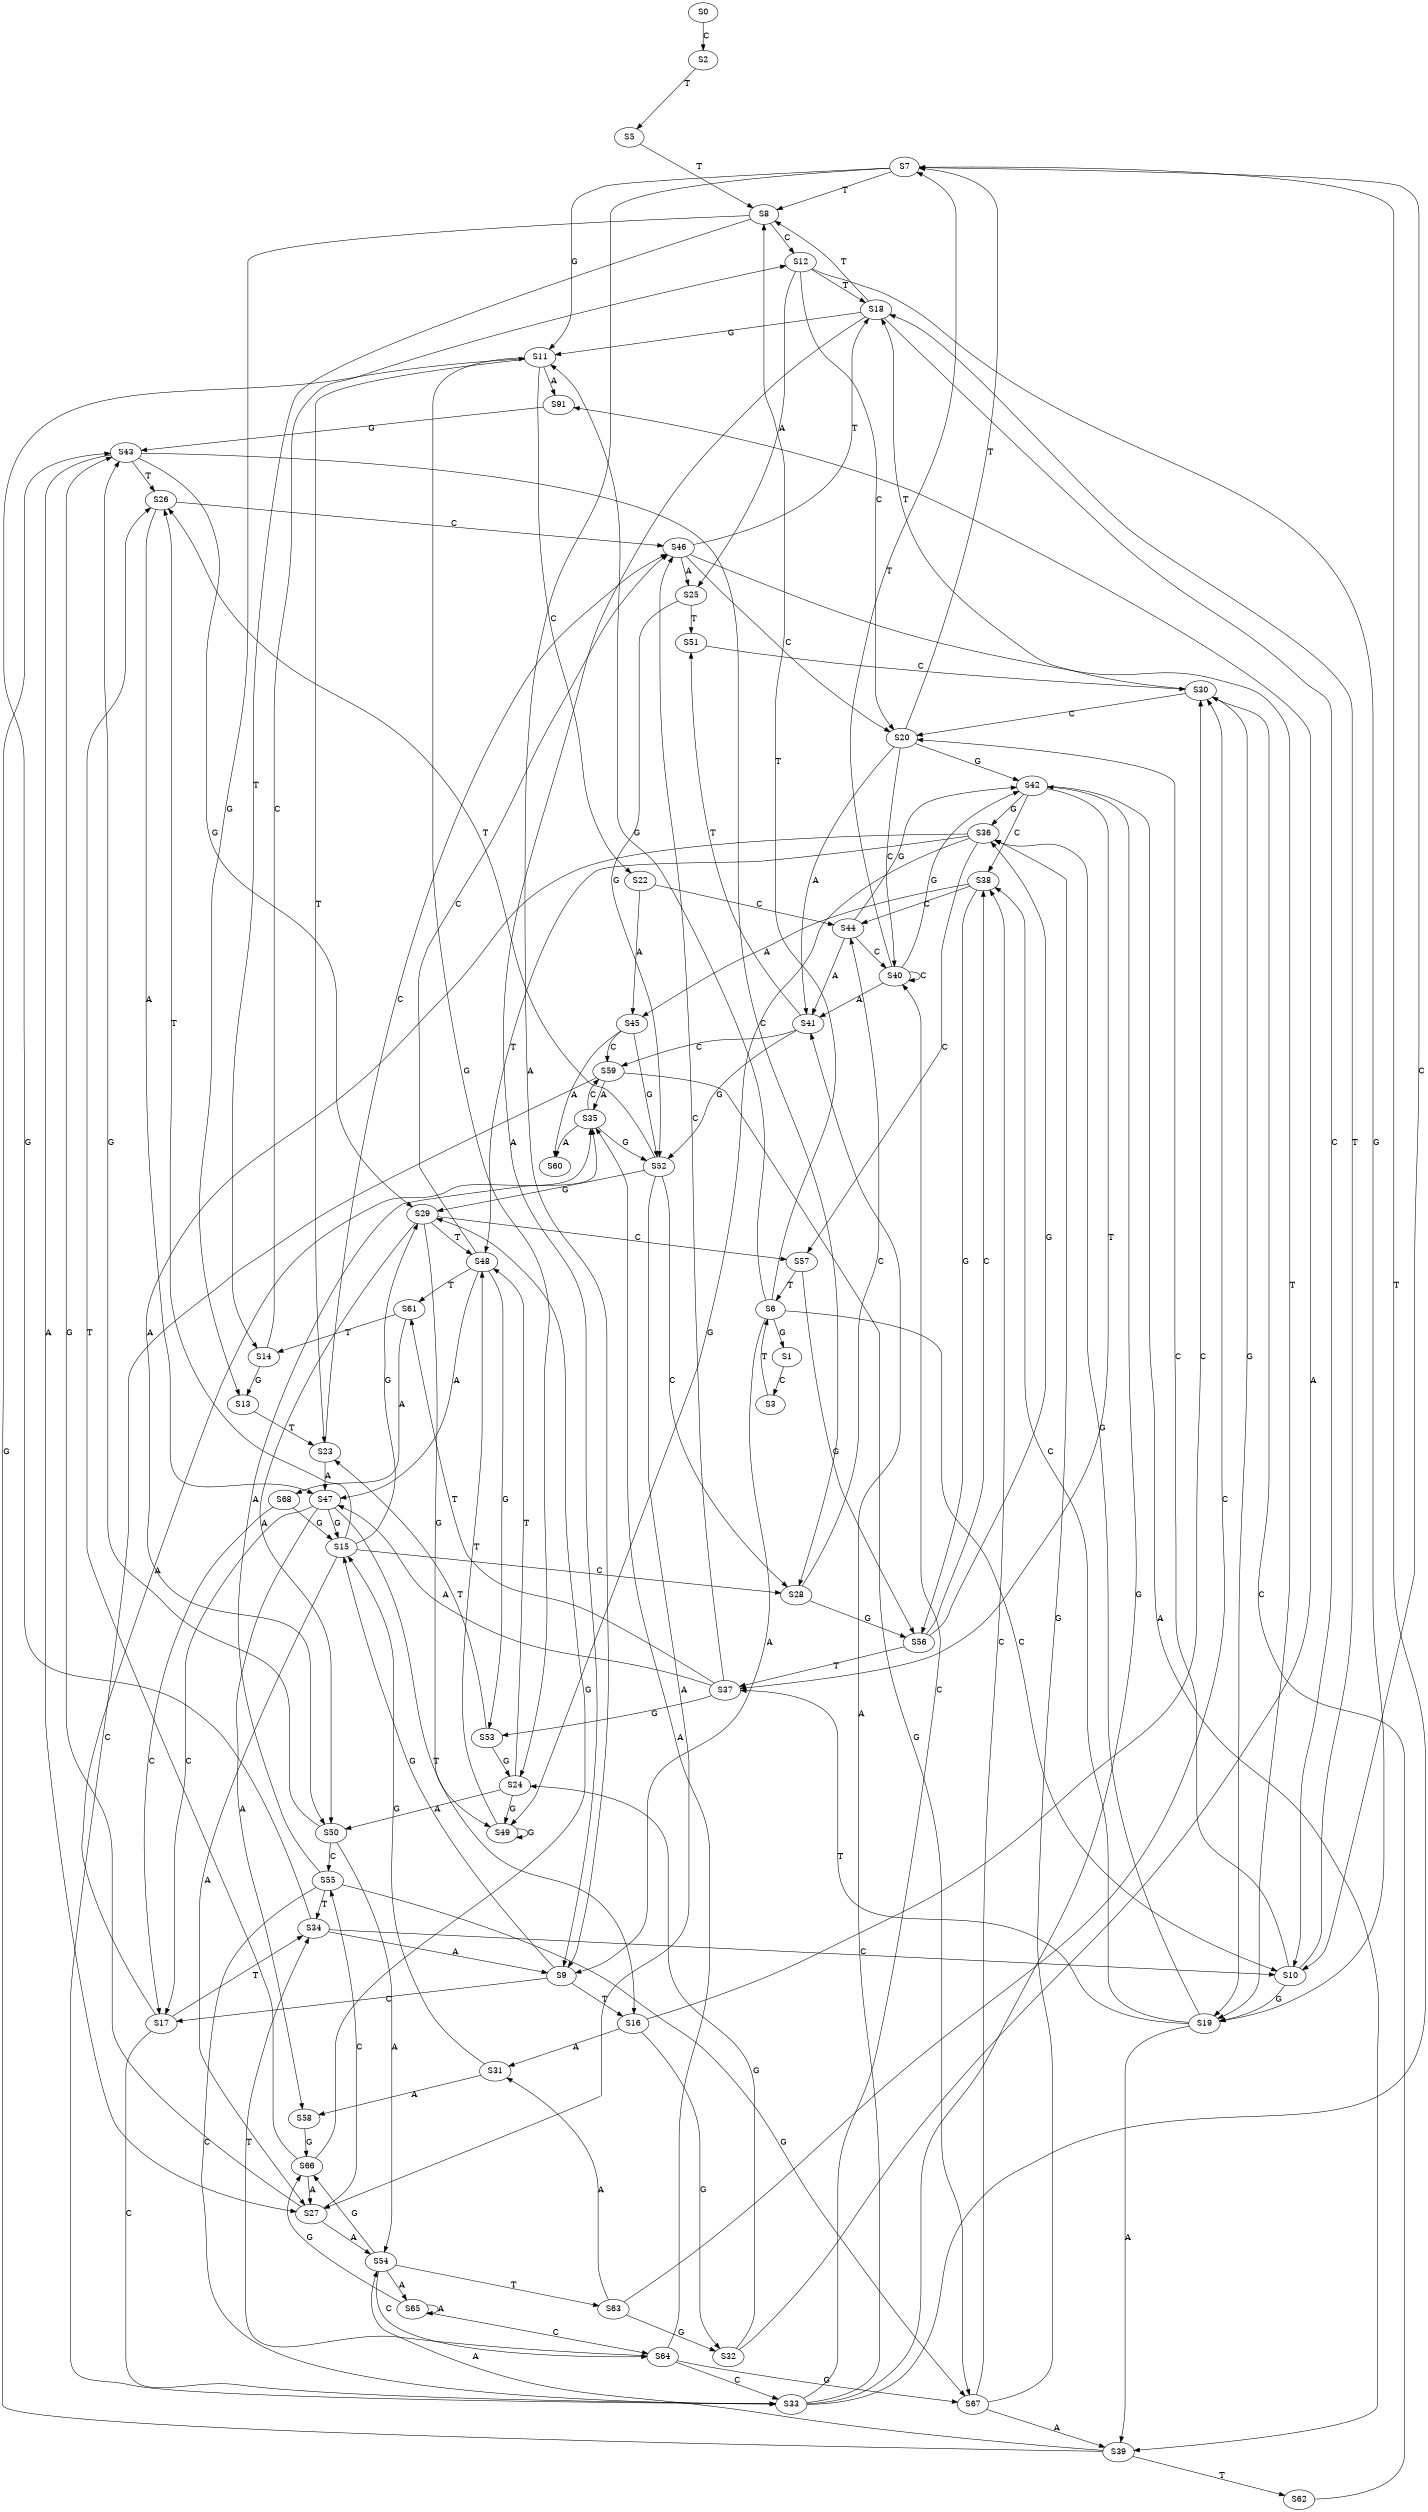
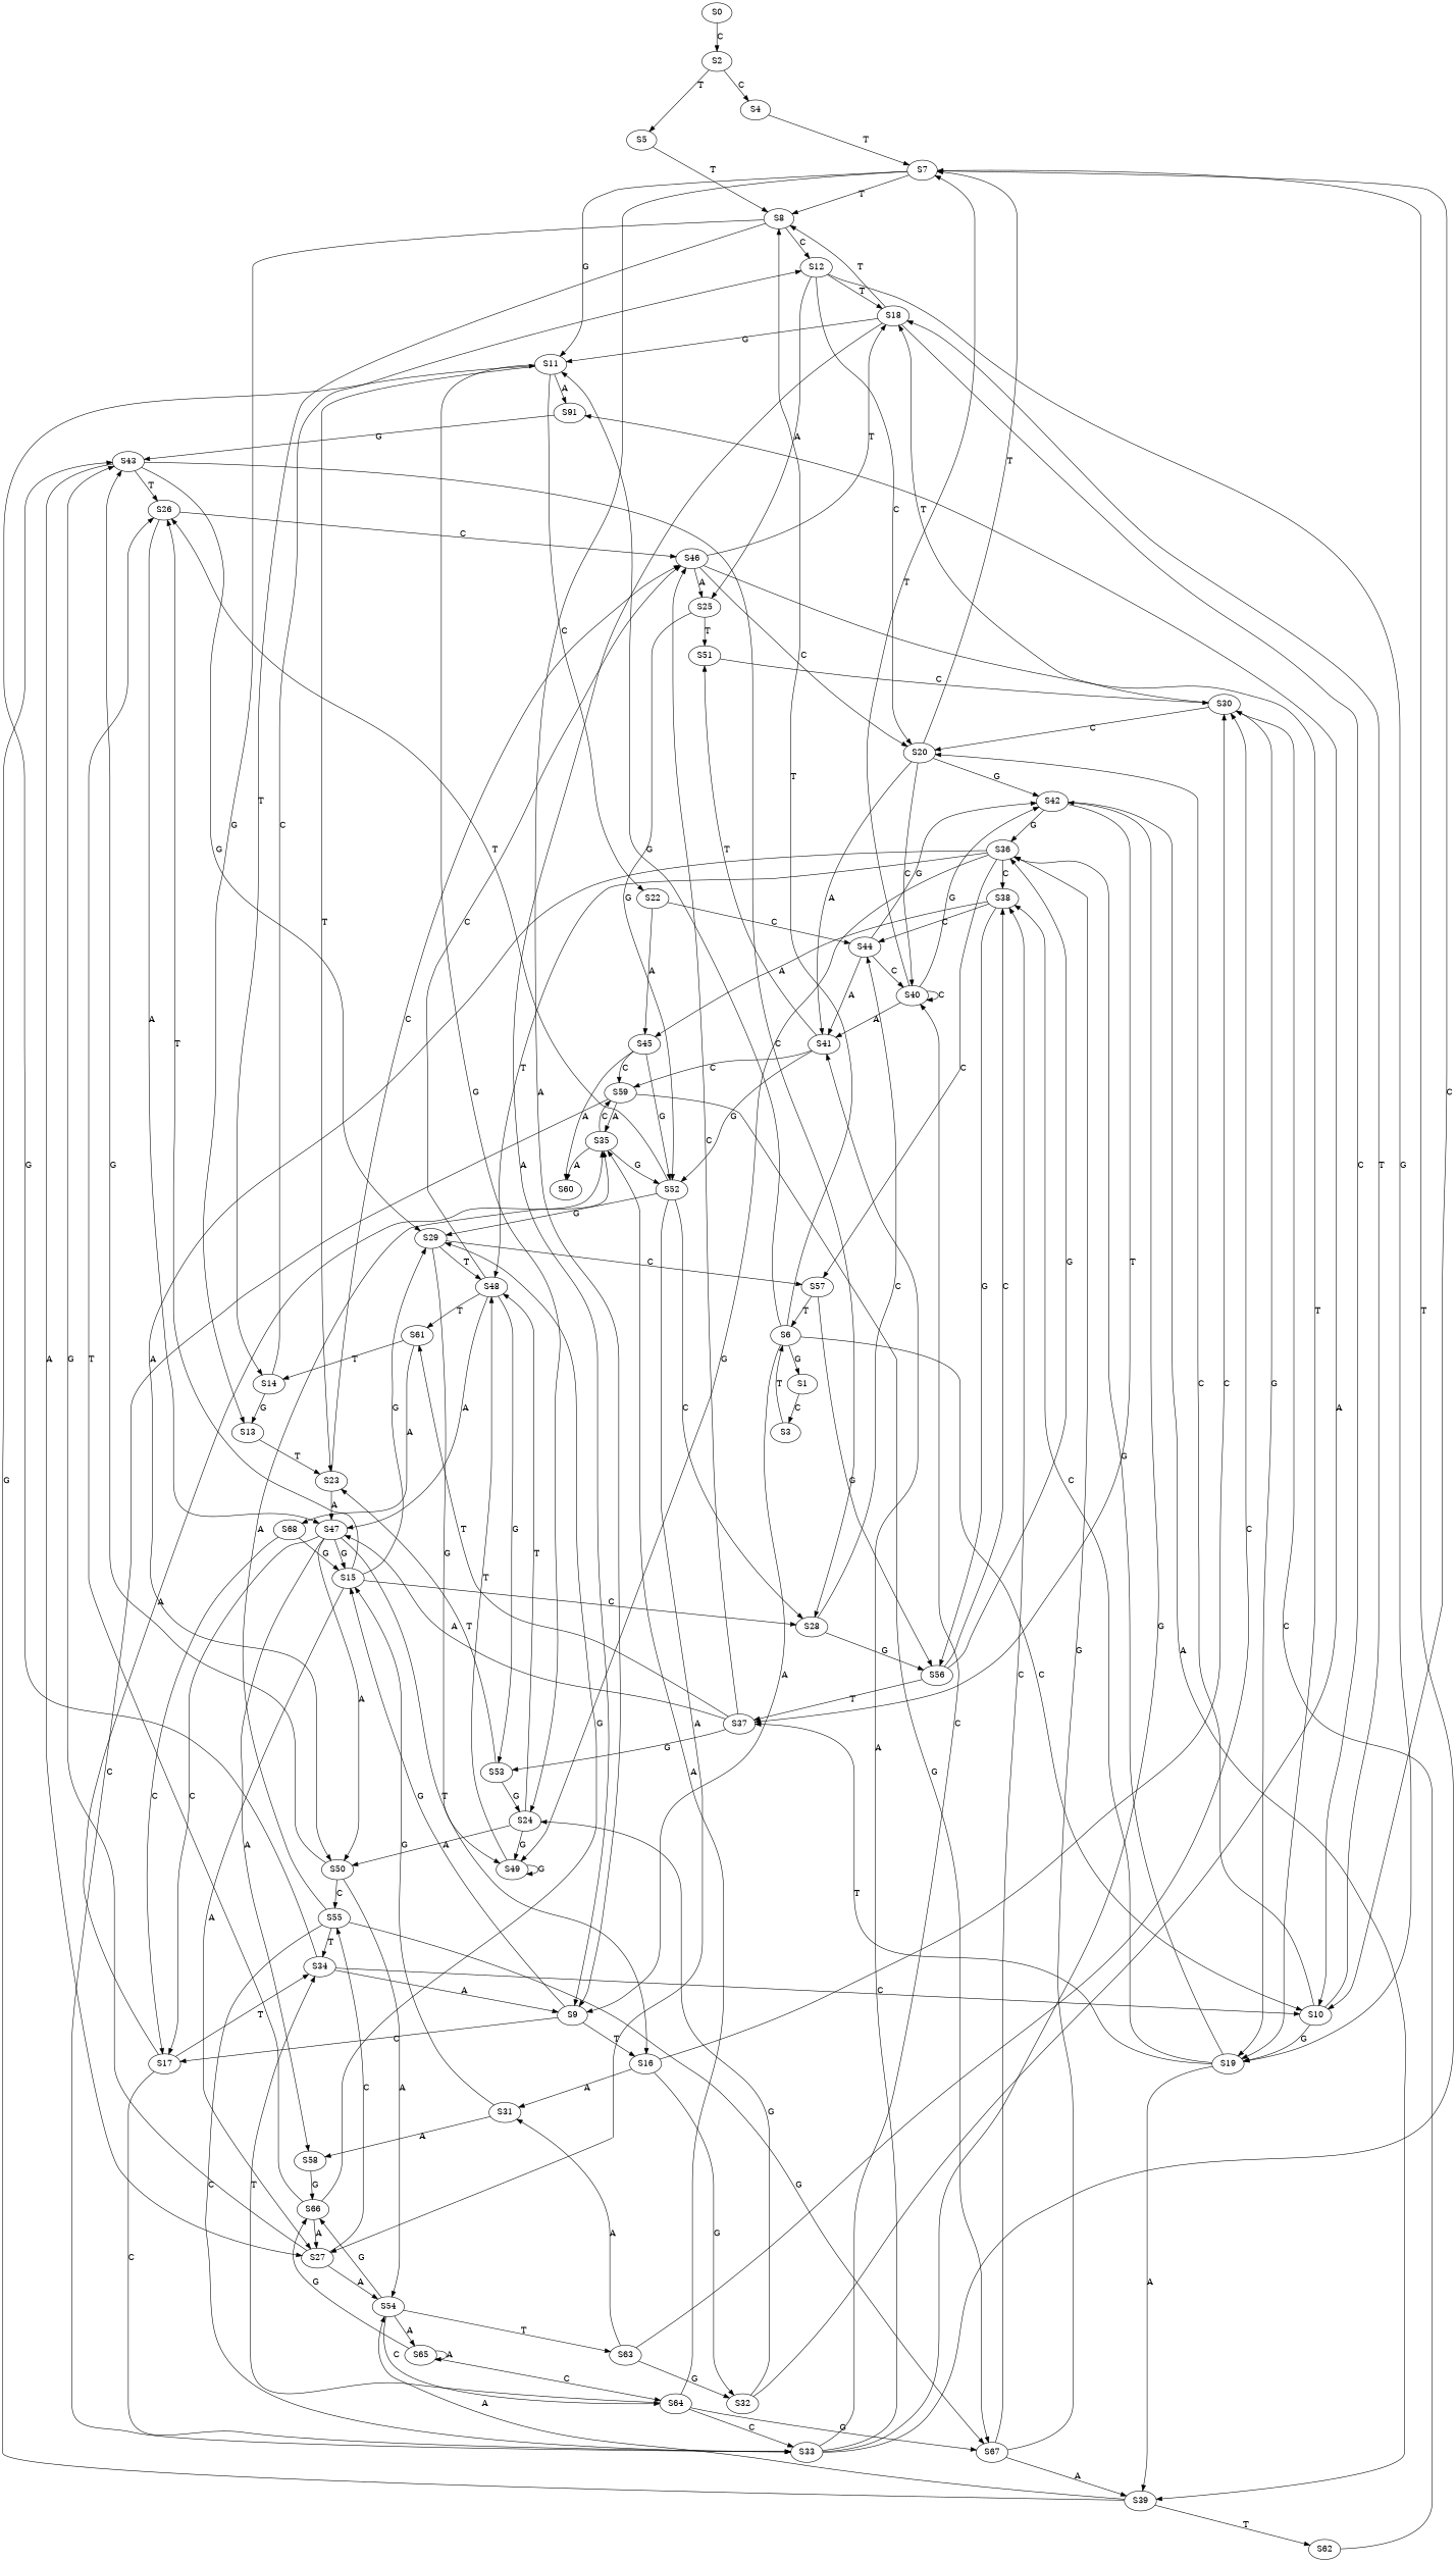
  strict digraph {
    S0
    S2
    S1
    S3
+   S4
    S5
    S6
    S7
    S8
    S9
    S10
    S11
    S12
    S13
    S14
    S15
    S16
    S17
    S18
    S19
    S20
    n22 [label=S91]
    S22
    S23
    S24
    S25
    S26
    S27
    S28
    S29
    S30
    S31
    S32
    S33
    S34
    S35
    S36
    S37
    S38
    S39
    S40
    S41
    S42
    S43
    S44
    S45
    S46
    S47
    S48
    S49
    S50
    S51
    S52
    S54
    S55
    S56
    S57
    S58
    S59
    S60
    S53
    S61
    S62
    S63
    S64
    S65
    S66
    S67
    S68
    S0 -> S2 [label=C]
+   S2 -> S4 [label=C]
    S2 -> S5 [label=T]
    S1 -> S3 [label=C]
    S3 -> S6 [label=T]
+   S4 -> S7 [label=T]
    S5 -> S8 [label=T]
    S6 -> S1 [label=G]
    S6 -> S8 [label=T]
    S6 -> S9 [label=A]
    S6 -> S10 [label=C]
    S6 -> S11 [label=G]
    S7 -> S8 [label=T]
    S7 -> S9 [label=A]
    S7 -> S10 [label=C]
    S7 -> S11 [label=G]
    S8 -> S12 [label=C]
    S8 -> S13 [label=G]
    S8 -> S14 [label=T]
    S9 -> S15 [label=G]
    S9 -> S16 [label=T]
    S9 -> S17 [label=C]
    S10 -> S18 [label=T]
    S10 -> S19 [label=G]
    S10 -> S20 [label=C]
    S11 -> n22 [label=A]
    S11 -> S22 [label=C]
    S11 -> S23 [label=T]
    S11 -> S24 [label=G]
    S12 -> S18 [label=T]
    S12 -> S19 [label=G]
    S12 -> S20 [label=C]
    S12 -> S25 [label=A]
    S13 -> S23 [label=T]
    S14 -> S12 [label=C]
    S14 -> S13 [label=G]
    S15 -> S26 [label=T]
    S15 -> S27 [label=A]
    S15 -> S28 [label=C]
    S15 -> S29 [label=G]
    S16 -> S30 [label=C]
    S16 -> S31 [label=A]
    S16 -> S32 [label=G]
    S17 -> S33 [label=C]
    S17 -> S34 [label=T]
    S17 -> S35 [label=A]
    S18 -> S8 [label=T]
    S18 -> S9 [label=A]
    S18 -> S10 [label=C]
    S18 -> S11 [label=G]
    S19 -> S36 [label=G]
    S19 -> S37 [label=T]
    S19 -> S38 [label=C]
    S19 -> S39 [label=A]
    S20 -> S7 [label=T]
    S20 -> S40 [label=C]
    S20 -> S41 [label=A]
    S20 -> S42 [label=G]
    n22 -> S43 [label=G]
    S22 -> S44 [label=C]
    S22 -> S45 [label=A]
    S23 -> S46 [label=C]
    S23 -> S47 [label=A]
    S24 -> S48 [label=T]
    S24 -> S49 [label=G]
    S24 -> S50 [label=A]
    S25 -> S51 [label=T]
    S25 -> S52 [label=G]
    S26 -> S46 [label=C]
    S26 -> S47 [label=A]
    S27 -> S43 [label=G]
    S27 -> S54 [label=A]
    S27 -> S55 [label=C]
    S28 -> S44 [label=C]
    S28 -> S56 [label=G]
    S29 -> S48 [label=T]
    S29 -> S49 [label=G]
-   S29 -> S50 [label=A]
+   S47 -> S50 [label=A]
    S29 -> S57 [label=C]
    S30 -> S18 [label=T]
    S30 -> S19 [label=G]
    S30 -> S20 [label=C]
    S31 -> S15 [label=G]
    S31 -> S58 [label=A]
    S32 -> n22 [label=A]
    S32 -> S24 [label=G]
    S33 -> S7 [label=T]
    S33 -> S40 [label=C]
    S33 -> S41 [label=A]
    S33 -> S42 [label=G]
    S34 -> S9 [label=A]
    S34 -> S10 [label=C]
    S34 -> S11 [label=G]
    S35 -> S52 [label=G]
    S35 -> S59 [label=C]
    S35 -> S60 [label=A]
    S36 -> S48 [label=T]
    S36 -> S49 [label=G]
    S36 -> S50 [label=A]
    S36 -> S57 [label=C]
    S37 -> S46 [label=C]
    S37 -> S47 [label=A]
    S37 -> S53 [label=G]
    S37 -> S61 [label=T]
    S38 -> S44 [label=C]
    S38 -> S45 [label=A]
    S38 -> S56 [label=G]
    S39 -> S43 [label=G]
    S39 -> S54 [label=A]
    S39 -> S62 [label=T]
    S40 -> S7 [label=T]
    S40 -> S40 [label=C]
    S40 -> S41 [label=A]
    S40 -> S42 [label=G]
    S41 -> S51 [label=T]
    S41 -> S52 [label=G]
    S41 -> S59 [label=C]
    S42 -> S36 [label=G]
    S42 -> S37 [label=T]
-   S42 -> S38 [label=C]
+   S36 -> S38 [label=C]
    S42 -> S39 [label=A]
    S43 -> S26 [label=T]
    S43 -> S27 [label=A]
    S43 -> S28 [label=C]
    S43 -> S29 [label=G]
    S44 -> S40 [label=C]
    S44 -> S41 [label=A]
    S44 -> S42 [label=G]
    S45 -> S52 [label=G]
    S45 -> S59 [label=C]
    S45 -> S60 [label=A]
    S46 -> S18 [label=T]
    S46 -> S19 [label=T]
    S46 -> S20 [label=C]
    S46 -> S25 [label=A]
    S47 -> S15 [label=G]
    S47 -> S16 [label=T]
    S47 -> S17 [label=C]
    S47 -> S58 [label=A]
    S48 -> S46 [label=C]
    S48 -> S47 [label=A]
    S48 -> S53 [label=G]
    S48 -> S61 [label=T]
    S49 -> S48 [label=T]
    S49 -> S49 [label=G]
    S50 -> S43 [label=G]
    S50 -> S54 [label=A]
    S50 -> S55 [label=C]
    S51 -> S30 [label=C]
    S52 -> S26 [label=T]
    S52 -> S27 [label=A]
    S52 -> S28 [label=C]
    S52 -> S29 [label=G]
    S54 -> S63 [label=T]
    S54 -> S64 [label=C]
    S54 -> S65 [label=A]
    S54 -> S66 [label=G]
    S55 -> S33 [label=C]
    S55 -> S34 [label=T]
    S55 -> S35 [label=A]
    S55 -> S67 [label=G]
    S56 -> S36 [label=G]
    S56 -> S37 [label=T]
    S56 -> S38 [label=C]
    S57 -> S6 [label=T]
    S57 -> S56 [label=G]
    S58 -> S66 [label=G]
    S59 -> S33 [label=C]
    S59 -> S35 [label=A]
    S59 -> S67 [label=G]
    S53 -> S23 [label=T]
    S53 -> S24 [label=G]
    S61 -> S14 [label=T]
    S61 -> S68 [label=A]
    S62 -> S30 [label=C]
    S63 -> S30 [label=C]
    S63 -> S31 [label=A]
    S63 -> S32 [label=G]
    S64 -> S33 [label=C]
    S64 -> S34 [label=T]
    S64 -> S35 [label=A]
    S64 -> S67 [label=G]
    S65 -> S64 [label=C]
    S65 -> S65 [label=A]
    S65 -> S66 [label=G]
    S66 -> S26 [label=T]
    S66 -> S27 [label=A]
    S66 -> S29 [label=G]
    S67 -> S36 [label=G]
    S67 -> S38 [label=C]
    S67 -> S39 [label=A]
    S68 -> S15 [label=G]
    S68 -> S17 [label=C]
  }
